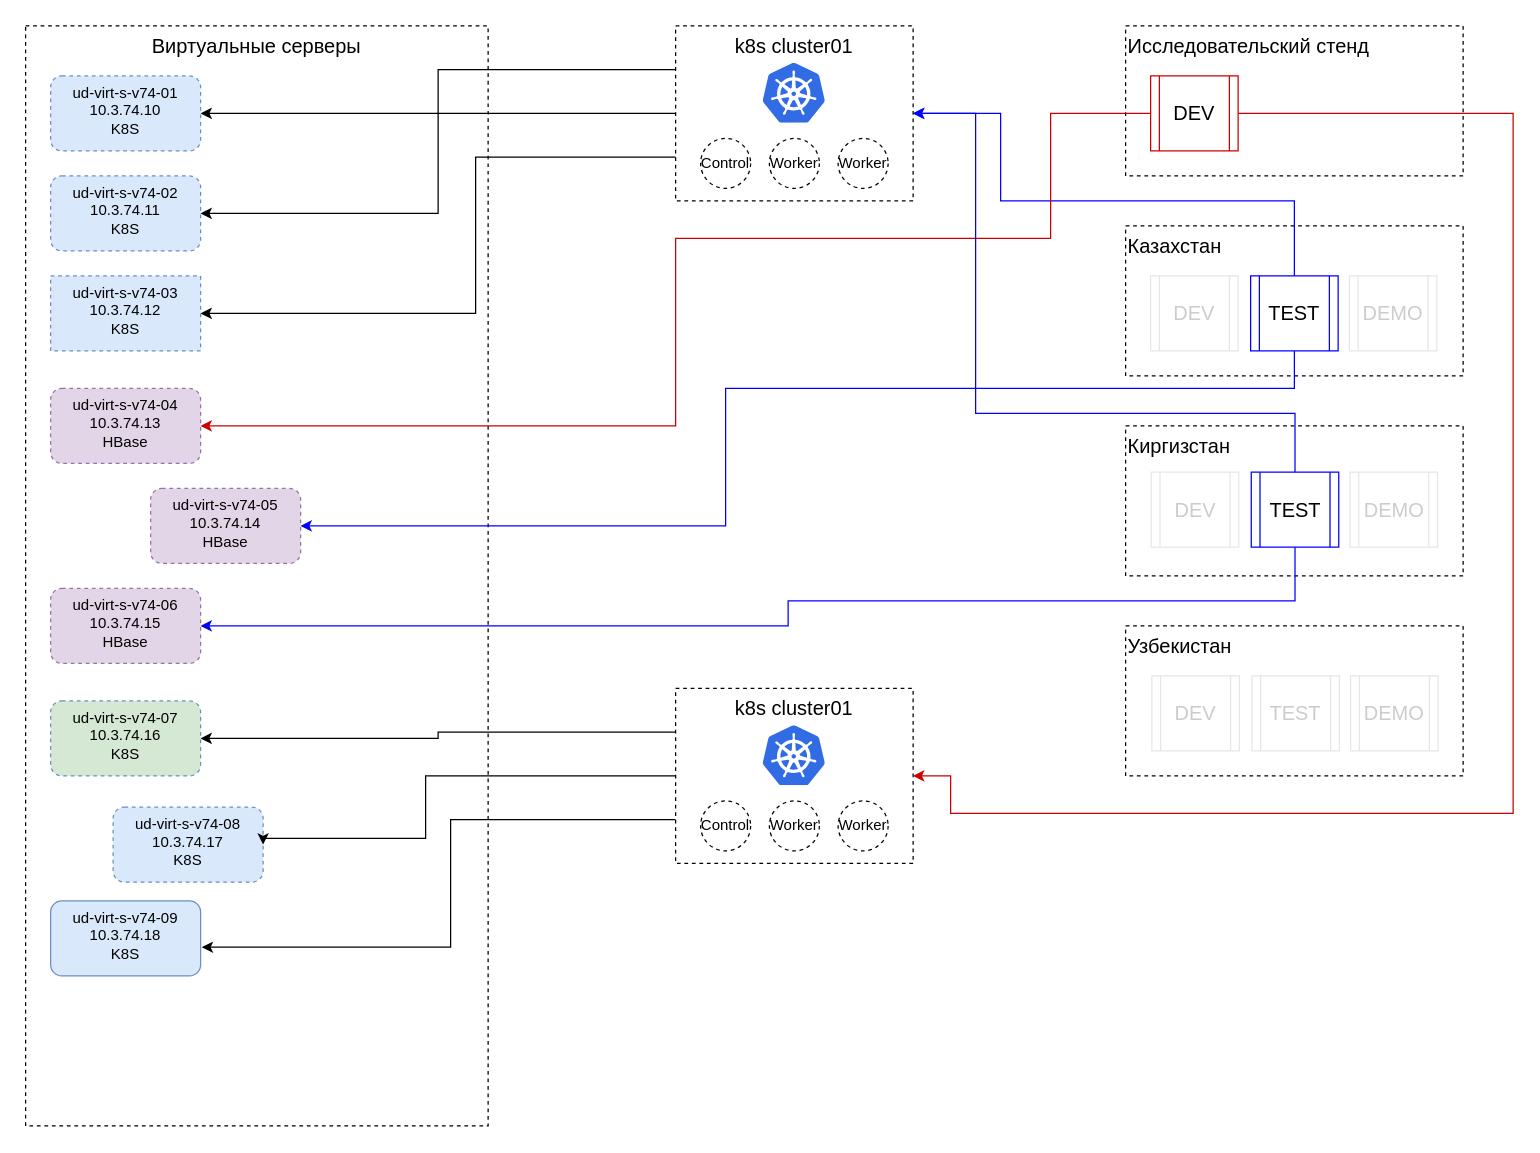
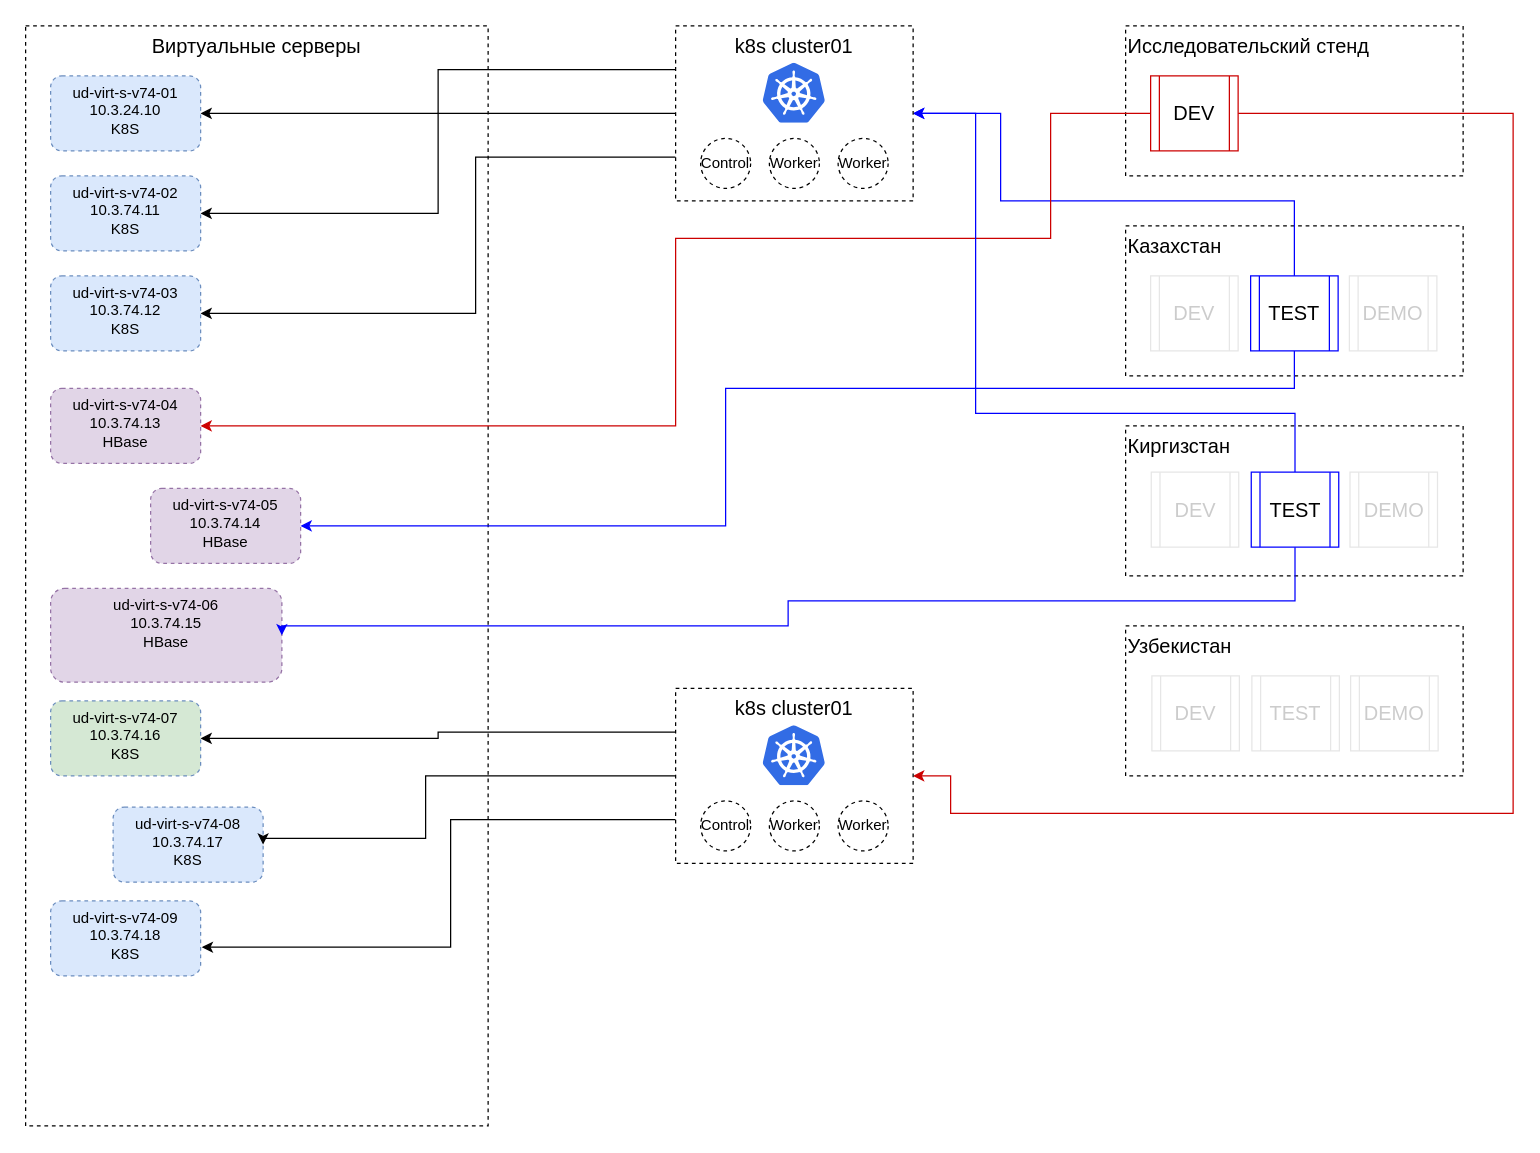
  <mxCell id="0" />
  <mxCell id="1" parent="0" />
  <mxCell id="2" value="Виртуальные серверы" style="rounded=0;whiteSpace=wrap;html=1;dashed=1;align=center;verticalAlign=top;fontSize=16;" vertex="1" parent="1"><mxGeometry x="20" y="20" width="370" height="880" as="geometry" /></mxCell>
- <mxCell id="3" value="ud-virt-s-v74-01&lt;br&gt;10.3.74.10&lt;br&gt;K8S" style="rounded=1;whiteSpace=wrap;html=1;dashed=1;align=center;verticalAlign=top;fillColor=#dae8fc;strokeColor=#6c8ebf;" vertex="1" parent="1"><mxGeometry x="40" y="60" width="120" height="60" as="geometry" /></mxCell>
+ <mxCell id="3" value="ud-virt-s-v74-01&lt;br&gt;10.3.24.10&lt;br&gt;K8S" style="rounded=1;whiteSpace=wrap;html=1;dashed=1;align=center;verticalAlign=top;fillColor=#dae8fc;strokeColor=#6c8ebf;" vertex="1" parent="1"><mxGeometry x="40" y="60" width="120" height="60" as="geometry" /></mxCell>
  <mxCell id="4" value="ud-virt-s-v74-02&lt;br&gt;10.3.74.11&lt;br&gt;K8S" style="rounded=1;whiteSpace=wrap;html=1;dashed=1;align=center;verticalAlign=top;fillColor=#dae8fc;strokeColor=#6c8ebf;" vertex="1" parent="1"><mxGeometry x="40" y="140" width="120" height="60" as="geometry" /></mxCell>
- <mxCell id="5" value="ud-virt-s-v74-03&lt;br&gt;10.3.74.12&lt;br&gt;K8S" style="whiteSpace=wrap;html=1;dashed=1;align=center;verticalAlign=top;fillColor=#dae8fc;strokeColor=#6c8ebf;rounded=0;" vertex="1" parent="1"><mxGeometry x="40" y="220" width="120" height="60" as="geometry" /></mxCell>
+ <mxCell id="5" value="ud-virt-s-v74-03&lt;br&gt;10.3.74.12&lt;br&gt;K8S" style="rounded=1;whiteSpace=wrap;html=1;dashed=1;align=center;verticalAlign=top;fillColor=#dae8fc;strokeColor=#6c8ebf;" vertex="1" parent="1"><mxGeometry x="40" y="220" width="120" height="60" as="geometry" /></mxCell>
  <mxCell id="6" value="ud-virt-s-v74-07&lt;br&gt;10.3.74.16&lt;br&gt;K8S" style="rounded=1;whiteSpace=wrap;html=1;dashed=1;align=center;verticalAlign=top;fillColor=#d5e8d4;strokeColor=#6c8ebf;" vertex="1" parent="1"><mxGeometry x="40" y="560" width="120" height="60" as="geometry" /></mxCell>
  <mxCell id="7" value="ud-virt-s-v74-08&lt;br&gt;10.3.74.17&lt;br&gt;K8S" style="rounded=1;whiteSpace=wrap;html=1;dashed=1;align=center;verticalAlign=top;fillColor=#dae8fc;strokeColor=#6c8ebf;" vertex="1" parent="1"><mxGeometry x="90" y="645" width="120" height="60" as="geometry" /></mxCell>
- <mxCell id="8" value="ud-virt-s-v74-09&lt;br&gt;10.3.74.18&lt;br&gt;K8S" style="rounded=1;whiteSpace=wrap;html=1;dashed=0;align=center;verticalAlign=top;fillColor=#dae8fc;strokeColor=#6c8ebf;" vertex="1" parent="1"><mxGeometry x="40" y="720" width="120" height="60" as="geometry" /></mxCell>
+ <mxCell id="8" value="ud-virt-s-v74-09&lt;br&gt;10.3.74.18&lt;br&gt;K8S" style="rounded=1;whiteSpace=wrap;html=1;dashed=1;align=center;verticalAlign=top;fillColor=#dae8fc;strokeColor=#6c8ebf;" vertex="1" parent="1"><mxGeometry x="40" y="720" width="120" height="60" as="geometry" /></mxCell>
  <mxCell id="9" value="ud-virt-s-v74-04&lt;br&gt;10.3.74.13&lt;br&gt;HBase" style="rounded=1;whiteSpace=wrap;html=1;dashed=1;align=center;verticalAlign=top;fillColor=#e1d5e7;strokeColor=#9673a6;" vertex="1" parent="1"><mxGeometry x="40" y="310" width="120" height="60" as="geometry" /></mxCell>
  <mxCell id="10" value="ud-virt-s-v74-05&lt;br&gt;10.3.74.14&lt;br&gt;HBase" style="rounded=1;whiteSpace=wrap;html=1;dashed=1;align=center;verticalAlign=top;fillColor=#e1d5e7;strokeColor=#9673a6;" vertex="1" parent="1"><mxGeometry x="120" y="390" width="120" height="60" as="geometry" /></mxCell>
- <mxCell id="11" value="ud-virt-s-v74-06&lt;br&gt;10.3.74.15&lt;br&gt;HBase" style="rounded=1;whiteSpace=wrap;html=1;dashed=1;align=center;verticalAlign=top;fillColor=#e1d5e7;strokeColor=#9673a6;" vertex="1" parent="1"><mxGeometry x="40" y="470" width="120" height="60" as="geometry" /></mxCell>
+ <mxCell id="11" value="ud-virt-s-v74-06&lt;br&gt;10.3.74.15&lt;br&gt;HBase" style="rounded=1;whiteSpace=wrap;html=1;dashed=1;align=center;verticalAlign=top;fillColor=#e1d5e7;strokeColor=#9673a6;" vertex="1" parent="1"><mxGeometry x="40" y="470" width="185" height="75" as="geometry" /></mxCell>
  <mxCell id="12" value="Исследовательский стенд" style="rounded=0;whiteSpace=wrap;html=1;dashed=1;align=left;verticalAlign=top;fontSize=16;" vertex="1" parent="1"><mxGeometry x="900" y="20" width="270" height="120" as="geometry" /></mxCell>
  <mxCell id="13" value="Казахстан" style="rounded=0;whiteSpace=wrap;html=1;dashed=1;align=left;verticalAlign=top;fontSize=16;" vertex="1" parent="1"><mxGeometry x="900" y="180" width="270" height="120" as="geometry" /></mxCell>
  <mxCell id="14" value="Киргизстан" style="rounded=0;whiteSpace=wrap;html=1;dashed=1;align=left;verticalAlign=top;fontSize=16;" vertex="1" parent="1"><mxGeometry x="900" y="340" width="270" height="120" as="geometry" /></mxCell>
  <mxCell id="15" value="Узбекистан" style="rounded=0;whiteSpace=wrap;html=1;dashed=1;align=left;verticalAlign=top;fontSize=16;" vertex="1" parent="1"><mxGeometry x="900" y="500" width="270" height="120" as="geometry" /></mxCell>
  <mxCell id="16" value="DEV" style="shape=process;whiteSpace=wrap;html=1;backgroundOutline=1;fontSize=16;align=center;strokeColor=#E6E6E6;fontColor=#CCCCCC;" vertex="1" parent="1"><mxGeometry x="920" y="220" width="70" height="60" as="geometry" /></mxCell>
  <mxCell id="17" style="edgeStyle=orthogonalEdgeStyle;rounded=0;orthogonalLoop=1;jettySize=auto;html=1;exitX=0.5;exitY=1;exitDx=0;exitDy=0;entryX=1;entryY=0.5;entryDx=0;entryDy=0;strokeColor=#0000FF;" edge="1" parent="1" source="19" target="10"><mxGeometry relative="1" as="geometry"><Array as="points"><mxPoint x="1035" y="310" /><mxPoint x="580" y="310" /><mxPoint x="580" y="420" /></Array></mxGeometry></mxCell>
  <mxCell id="18" style="edgeStyle=orthogonalEdgeStyle;rounded=0;orthogonalLoop=1;jettySize=auto;html=1;exitX=0.5;exitY=0;exitDx=0;exitDy=0;entryX=1;entryY=0.5;entryDx=0;entryDy=0;strokeColor=#0000FF;" edge="1" parent="1" source="19" target="35"><mxGeometry relative="1" as="geometry"><Array as="points"><mxPoint x="1035" y="160" /><mxPoint x="800" y="160" /><mxPoint x="800" y="90" /></Array></mxGeometry></mxCell>
  <mxCell id="19" value="TEST" style="shape=process;whiteSpace=wrap;html=1;backgroundOutline=1;fontSize=16;align=center;strokeColor=#0000FF;" vertex="1" parent="1"><mxGeometry x="1000" y="220" width="70" height="60" as="geometry" /></mxCell>
  <mxCell id="20" value="DEMO" style="shape=process;whiteSpace=wrap;html=1;backgroundOutline=1;fontSize=16;align=center;strokeColor=#E6E6E6;fontColor=#CCCCCC;" vertex="1" parent="1"><mxGeometry x="1079" y="220" width="70" height="60" as="geometry" /></mxCell>
  <mxCell id="21" style="edgeStyle=orthogonalEdgeStyle;rounded=0;orthogonalLoop=1;jettySize=auto;html=1;exitX=0;exitY=0.5;exitDx=0;exitDy=0;entryX=1;entryY=0.5;entryDx=0;entryDy=0;strokeColor=#CC0000;" edge="1" parent="1" source="23" target="9"><mxGeometry relative="1" as="geometry"><Array as="points"><mxPoint x="840" y="90" /><mxPoint x="840" y="190" /><mxPoint x="540" y="190" /><mxPoint x="540" y="340" /></Array></mxGeometry></mxCell>
  <mxCell id="22" style="edgeStyle=orthogonalEdgeStyle;rounded=0;orthogonalLoop=1;jettySize=auto;html=1;exitX=1;exitY=0.5;exitDx=0;exitDy=0;entryX=1;entryY=0.5;entryDx=0;entryDy=0;strokeColor=#CC0000;" edge="1" parent="1" source="23" target="43"><mxGeometry relative="1" as="geometry"><Array as="points"><mxPoint x="1210" y="90" /><mxPoint x="1210" y="650" /><mxPoint x="760" y="650" /><mxPoint x="760" y="620" /></Array></mxGeometry></mxCell>
  <mxCell id="23" value="DEV" style="shape=process;whiteSpace=wrap;html=1;backgroundOutline=1;fontSize=16;align=center;strokeColor=#CC0000;" vertex="1" parent="1"><mxGeometry x="920" y="60" width="70" height="60" as="geometry" /></mxCell>
  <mxCell id="24" value="DEV" style="shape=process;whiteSpace=wrap;html=1;backgroundOutline=1;fontSize=16;align=center;strokeColor=#E6E6E6;fontColor=#CCCCCC;" vertex="1" parent="1"><mxGeometry x="920.5" y="377" width="70" height="60" as="geometry" /></mxCell>
  <mxCell id="25" style="edgeStyle=orthogonalEdgeStyle;rounded=0;orthogonalLoop=1;jettySize=auto;html=1;exitX=0.5;exitY=1;exitDx=0;exitDy=0;entryX=1;entryY=0.5;entryDx=0;entryDy=0;strokeColor=#0000FF;" edge="1" parent="1" source="27" target="11"><mxGeometry relative="1" as="geometry"><Array as="points"><mxPoint x="1036" y="480" /><mxPoint x="630" y="480" /><mxPoint x="630" y="500" /></Array></mxGeometry></mxCell>
  <mxCell id="26" style="edgeStyle=orthogonalEdgeStyle;rounded=0;orthogonalLoop=1;jettySize=auto;html=1;exitX=0.5;exitY=0;exitDx=0;exitDy=0;entryX=1;entryY=0.5;entryDx=0;entryDy=0;strokeColor=#0000FF;" edge="1" parent="1" source="27" target="35"><mxGeometry relative="1" as="geometry"><Array as="points"><mxPoint x="1036" y="330" /><mxPoint x="780" y="330" /><mxPoint x="780" y="90" /></Array></mxGeometry></mxCell>
  <mxCell id="27" value="TEST" style="shape=process;whiteSpace=wrap;html=1;backgroundOutline=1;fontSize=16;align=center;strokeColor=#0000FF;" vertex="1" parent="1"><mxGeometry x="1000.5" y="377" width="70" height="60" as="geometry" /></mxCell>
  <mxCell id="28" value="DEMO" style="shape=process;whiteSpace=wrap;html=1;backgroundOutline=1;fontSize=16;align=center;strokeColor=#E6E6E6;fontColor=#CCCCCC;" vertex="1" parent="1"><mxGeometry x="1079.5" y="377" width="70" height="60" as="geometry" /></mxCell>
  <mxCell id="29" value="DEV" style="shape=process;whiteSpace=wrap;html=1;backgroundOutline=1;fontSize=16;align=center;strokeColor=#E6E6E6;fontColor=#CCCCCC;" vertex="1" parent="1"><mxGeometry x="921" y="540" width="70" height="60" as="geometry" /></mxCell>
  <mxCell id="30" value="TEST" style="shape=process;whiteSpace=wrap;html=1;backgroundOutline=1;fontSize=16;align=center;strokeColor=#E6E6E6;fontColor=#CCCCCC;" vertex="1" parent="1"><mxGeometry x="1001" y="540" width="70" height="60" as="geometry" /></mxCell>
  <mxCell id="31" value="DEMO" style="shape=process;whiteSpace=wrap;html=1;backgroundOutline=1;fontSize=16;align=center;strokeColor=#E6E6E6;fontColor=#CCCCCC;" vertex="1" parent="1"><mxGeometry x="1080" y="540" width="70" height="60" as="geometry" /></mxCell>
  <mxCell id="32" style="edgeStyle=orthogonalEdgeStyle;rounded=0;orthogonalLoop=1;jettySize=auto;html=1;exitX=0;exitY=0.25;exitDx=0;exitDy=0;entryX=1;entryY=0.5;entryDx=0;entryDy=0;" edge="1" parent="1" source="35" target="3"><mxGeometry relative="1" as="geometry" /></mxCell>
  <mxCell id="33" style="edgeStyle=orthogonalEdgeStyle;rounded=0;orthogonalLoop=1;jettySize=auto;html=1;exitX=0;exitY=0.5;exitDx=0;exitDy=0;entryX=1;entryY=0.5;entryDx=0;entryDy=0;" edge="1" parent="1" source="35" target="4"><mxGeometry relative="1" as="geometry" /></mxCell>
  <mxCell id="34" style="edgeStyle=orthogonalEdgeStyle;rounded=0;orthogonalLoop=1;jettySize=auto;html=1;exitX=0;exitY=0.75;exitDx=0;exitDy=0;entryX=1;entryY=0.5;entryDx=0;entryDy=0;" edge="1" parent="1" source="35" target="5"><mxGeometry relative="1" as="geometry"><Array as="points"><mxPoint x="380" y="125" /><mxPoint x="380" y="250" /></Array></mxGeometry></mxCell>
  <mxCell id="35" value="k8s cluster01" style="rounded=0;whiteSpace=wrap;html=1;fontSize=16;align=center;dashed=1;verticalAlign=top;" vertex="1" parent="1"><mxGeometry x="540" y="20" width="190" height="140" as="geometry" /></mxCell>
  <mxCell id="36" value="" style="aspect=fixed;html=1;points=[];align=center;image;fontSize=12;image=img/lib/mscae/Kubernetes.svg;dashed=1;" vertex="1" parent="1"><mxGeometry x="610" y="50" width="50" height="48" as="geometry" /></mxCell>
  <mxCell id="37" value="Control" style="ellipse;whiteSpace=wrap;html=1;aspect=fixed;dashed=1;fontSize=12;align=center;fontColor=#000000;strokeColor=#000000;" vertex="1" parent="1"><mxGeometry x="560" y="110" width="40" height="40" as="geometry" /></mxCell>
  <mxCell id="38" value="Worker" style="ellipse;whiteSpace=wrap;html=1;aspect=fixed;dashed=1;fontSize=12;align=center;fontColor=#000000;strokeColor=#000000;" vertex="1" parent="1"><mxGeometry x="615" y="110" width="40" height="40" as="geometry" /></mxCell>
  <mxCell id="39" value="Worker" style="ellipse;whiteSpace=wrap;html=1;aspect=fixed;dashed=1;fontSize=12;align=center;fontColor=#000000;strokeColor=#000000;" vertex="1" parent="1"><mxGeometry x="670" y="110" width="40" height="40" as="geometry" /></mxCell>
  <mxCell id="40" style="edgeStyle=orthogonalEdgeStyle;rounded=0;orthogonalLoop=1;jettySize=auto;html=1;exitX=0;exitY=0.5;exitDx=0;exitDy=0;entryX=1;entryY=0.5;entryDx=0;entryDy=0;" edge="1" parent="1" source="43" target="7"><mxGeometry relative="1" as="geometry"><Array as="points"><mxPoint x="340" y="620" /><mxPoint x="340" y="670" /></Array></mxGeometry></mxCell>
  <mxCell id="41" style="edgeStyle=orthogonalEdgeStyle;rounded=0;orthogonalLoop=1;jettySize=auto;html=1;exitX=0;exitY=0.75;exitDx=0;exitDy=0;entryX=1.008;entryY=0.617;entryDx=0;entryDy=0;entryPerimeter=0;" edge="1" parent="1" source="43" target="8"><mxGeometry relative="1" as="geometry"><Array as="points"><mxPoint x="360" y="655" /><mxPoint x="360" y="757" /></Array></mxGeometry></mxCell>
  <mxCell id="42" style="edgeStyle=orthogonalEdgeStyle;rounded=0;orthogonalLoop=1;jettySize=auto;html=1;exitX=0;exitY=0.25;exitDx=0;exitDy=0;entryX=1;entryY=0.5;entryDx=0;entryDy=0;" edge="1" parent="1" source="43" target="6"><mxGeometry relative="1" as="geometry" /></mxCell>
  <mxCell id="43" value="k8s cluster01" style="rounded=0;whiteSpace=wrap;html=1;fontSize=16;align=center;dashed=1;verticalAlign=top;" vertex="1" parent="1"><mxGeometry x="540" y="550" width="190" height="140" as="geometry" /></mxCell>
  <mxCell id="44" value="" style="aspect=fixed;html=1;points=[];align=center;image;fontSize=12;image=img/lib/mscae/Kubernetes.svg;dashed=1;" vertex="1" parent="1"><mxGeometry x="610" y="580" width="50" height="48" as="geometry" /></mxCell>
  <mxCell id="45" value="Control" style="ellipse;whiteSpace=wrap;html=1;aspect=fixed;dashed=1;fontSize=12;align=center;fontColor=#000000;strokeColor=#000000;" vertex="1" parent="1"><mxGeometry x="560" y="640" width="40" height="40" as="geometry" /></mxCell>
  <mxCell id="46" value="Worker" style="ellipse;whiteSpace=wrap;html=1;aspect=fixed;dashed=1;fontSize=12;align=center;fontColor=#000000;strokeColor=#000000;" vertex="1" parent="1"><mxGeometry x="615" y="640" width="40" height="40" as="geometry" /></mxCell>
  <mxCell id="47" value="Worker" style="ellipse;whiteSpace=wrap;html=1;aspect=fixed;dashed=1;fontSize=12;align=center;fontColor=#000000;strokeColor=#000000;" vertex="1" parent="1"><mxGeometry x="670" y="640" width="40" height="40" as="geometry" /></mxCell>
